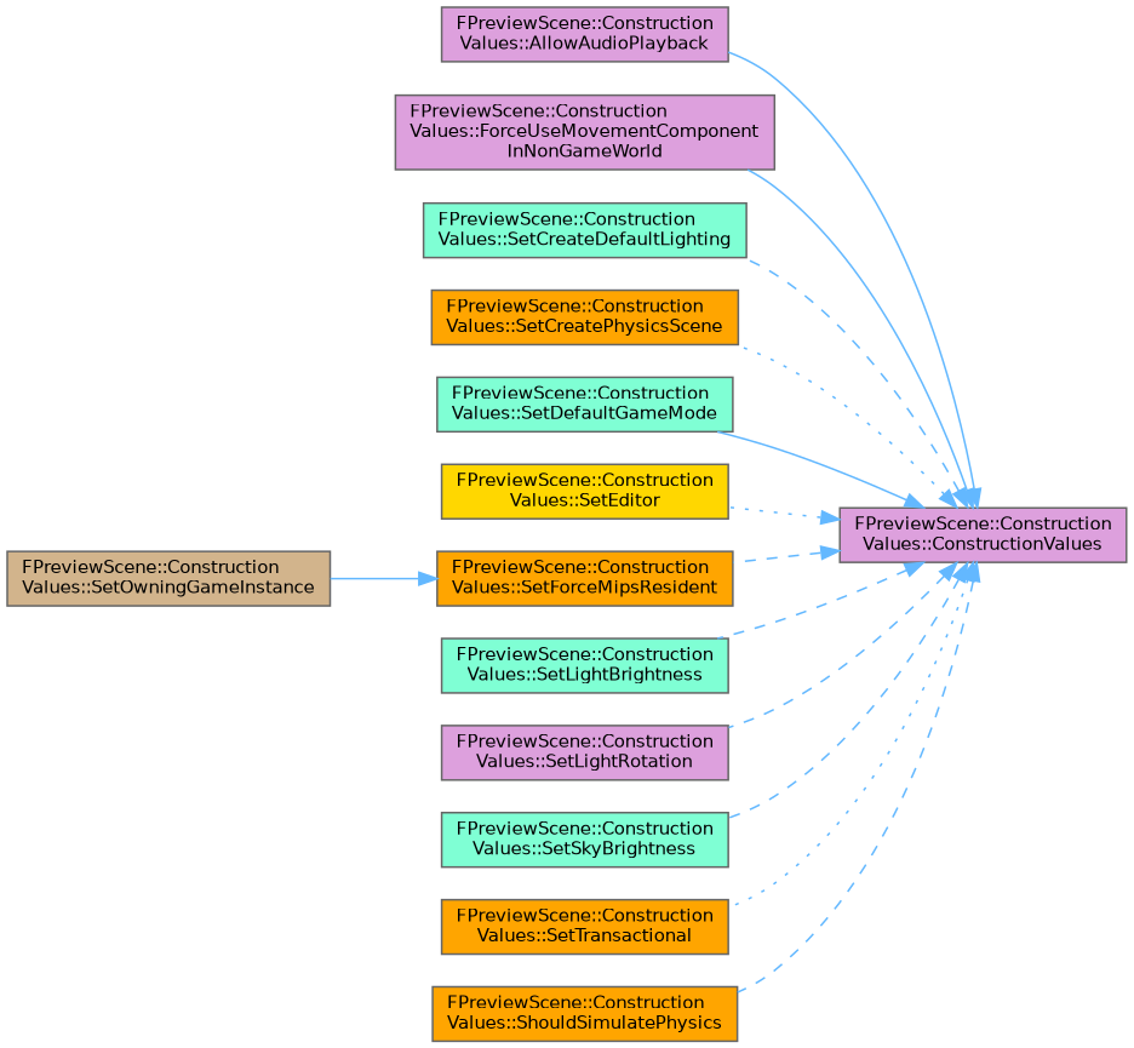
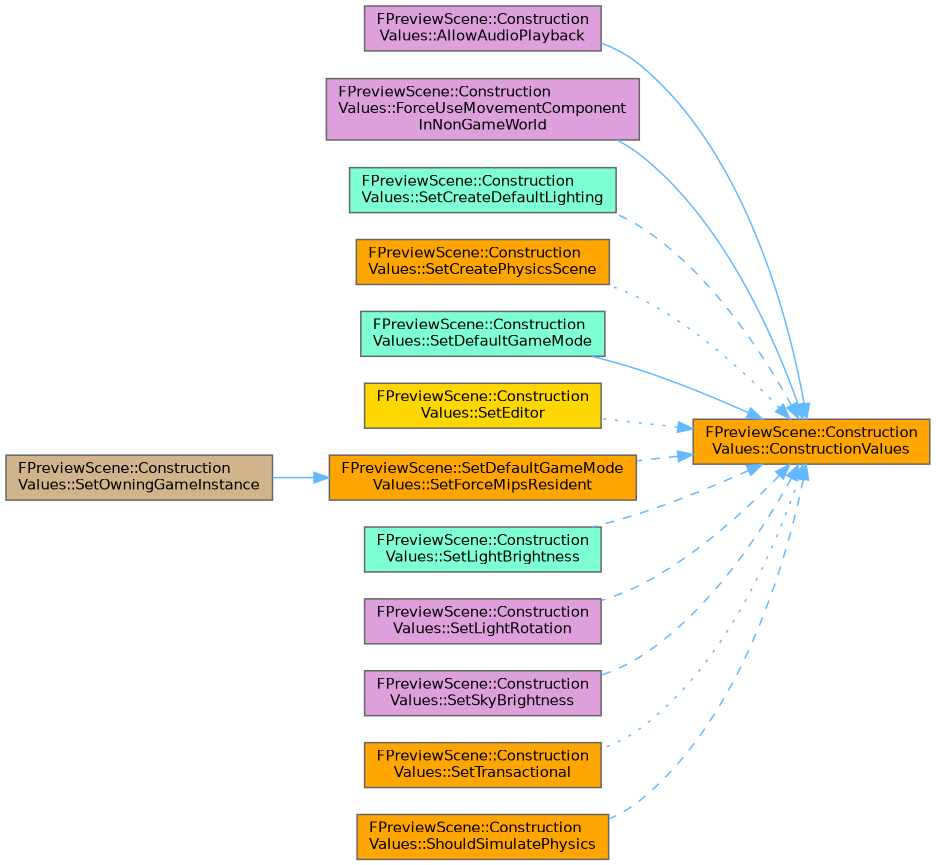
  digraph {
    rankdir=RL
    node [color=grey40 fillcolor=plum fontname=Helvetica fontsize=10 shape=box style=filled]
    edge [color=steelblue1 dir=back fontname=Helvetica fontsize=10 labelfontname=Helvetica labelfontsize=10 style=dashed]
-   n1 [color=gray40 fontcolor=black height=0.2 label="FPreviewScene::Construction\lValues::ConstructionValues" width=0.4]
+   n1 [color=gray40 fillcolor=orange fontcolor=black height=0.2 label="FPreviewScene::Construction\lValues::ConstructionValues" width=0.4]
    n2 [height=0.2 label="FPreviewScene::Construction\lValues::AllowAudioPlayback" width=0.4]
    n3 [height=0.2 label="FPreviewScene::Construction\lValues::ForceUseMovementComponent\lInNonGameWorld" width=0.4]
    n4 [fillcolor=aquamarine height=0.2 label="FPreviewScene::Construction\lValues::SetCreateDefaultLighting" width=0.4]
    n5 [fillcolor=orange height=0.2 label="FPreviewScene::Construction\lValues::SetCreatePhysicsScene" width=0.4]
    n6 [fillcolor=aquamarine height=0.2 label="FPreviewScene::Construction\lValues::SetDefaultGameMode" width=0.4]
    n7 [fillcolor=gold height=0.2 label="FPreviewScene::Construction\lValues::SetEditor" width=0.4]
-   n8 [fillcolor=orange height=0.2 label="FPreviewScene::Construction\lValues::SetForceMipsResident" width=0.4]
+   n8 [fillcolor=orange height=0.2 label="FPreviewScene::SetDefaultGameMode\lValues::SetForceMipsResident" width=0.4]
    n9 [fillcolor=aquamarine height=0.2 label="FPreviewScene::Construction\lValues::SetLightBrightness" width=0.4]
    n10 [height=0.2 label="FPreviewScene::Construction\lValues::SetLightRotation" width=0.4]
-   n11 [fillcolor=aquamarine height=0.2 label="FPreviewScene::Construction\lValues::SetSkyBrightness" width=0.4]
+   n11 [height=0.2 label="FPreviewScene::Construction\lValues::SetSkyBrightness" width=0.4]
    n12 [fillcolor=orange height=0.2 label="FPreviewScene::Construction\lValues::SetTransactional" width=0.4]
    n13 [fillcolor=orange height=0.2 label="FPreviewScene::Construction\lValues::ShouldSimulatePhysics" width=0.4]
    n14 [fillcolor=tan height=0.2 label="FPreviewScene::Construction\lValues::SetOwningGameInstance" width=0.4]
    n1 -> n2 [style=solid]
    n1 -> n3 [style=solid]
    n1 -> n4
    n1 -> n5 [style=dotted]
    n1 -> n6 [style=solid]
    n1 -> n7 [style=dotted]
    n1 -> n8
    n1 -> n9
    n1 -> n10
    n1 -> n11
    n1 -> n12 [style=dotted]
    n1 -> n13
    n8 -> n14 [style=solid]
  }
